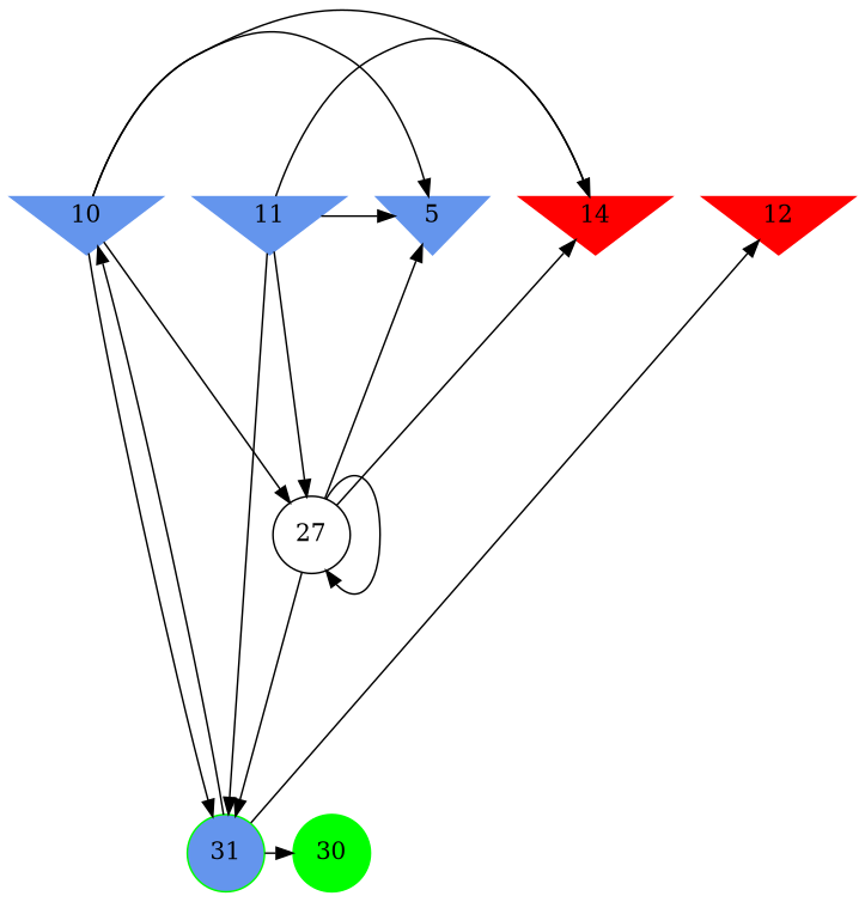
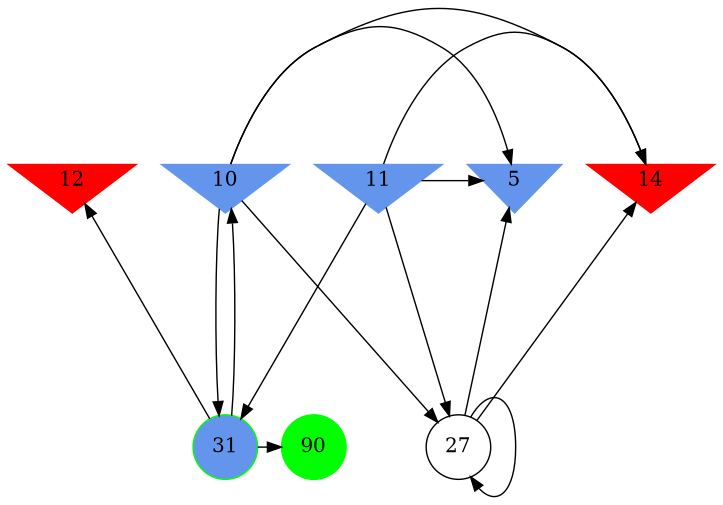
  digraph {
    ranksep=2.0
    node [color=cornflowerblue shape=invtriangle style=filled]
    5
    10
    11
    12 [color=red]
    14 [color=red]
    27 [color=black shape=circle style=""]
-   30 [color=green shape=circle]
+   30 [color=green shape=circle label=90]
    31 [color=green fillcolor=cornflowerblue shape=circle]
    subgraph sub_1 {
      rank=same
      5
      10
      11
      12
      14
    }
    subgraph sub_2 {
      rank=same
      27
    }
    subgraph sub_3 {
      rank=same
      30
      31
    }
    10 -> 5
    10 -> 14
    10 -> 27
    10 -> 31
    11 -> 5
    11 -> 14
    11 -> 27
    11 -> 31
    27 -> 5
    27 -> 14
    27 -> 27
-   27 -> 31
    31 -> 10
    31 -> 12
    31 -> 30
  }
